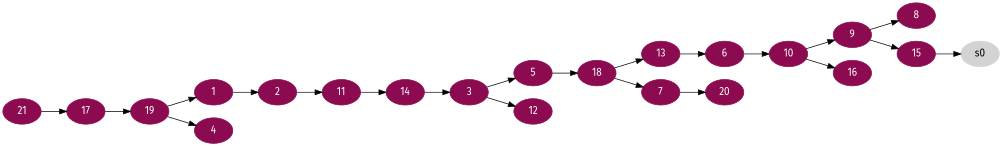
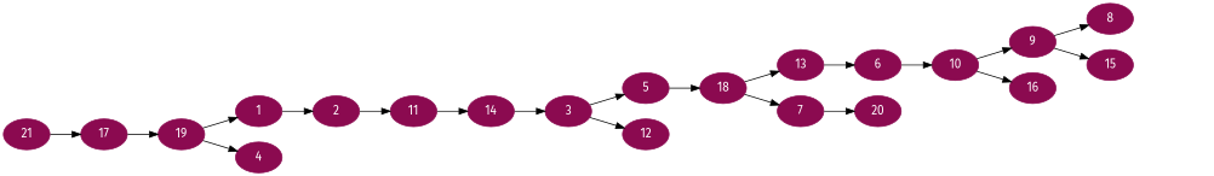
  digraph {
    rankdir=LR
    fontname="Fira Sans"
    node [color=deeppink4 fontcolor=white style=filled fontname="Fira Sans"]
    edge [fontname="Fira Sans"]
    19
    1
    4
    2
    11
    14
    3
    5
    12
    18
    13
    6
    10
    7
    20
    9
    8
    15
    16
-   s0 [color=lightgrey fontcolor=black]
    21
    17
    19 -> 1
    19 -> 4
    1 -> 2
    2 -> 11
    11 -> 14
    14 -> 3
    3 -> 5
    3 -> 12
    5 -> 18
    18 -> 13
    18 -> 7
    13 -> 6
    6 -> 10
    10 -> 9
    10 -> 16
    7 -> 20
    9 -> 8
    9 -> 15
-   15 -> s0
    21 -> 17
    17 -> 19
  }
